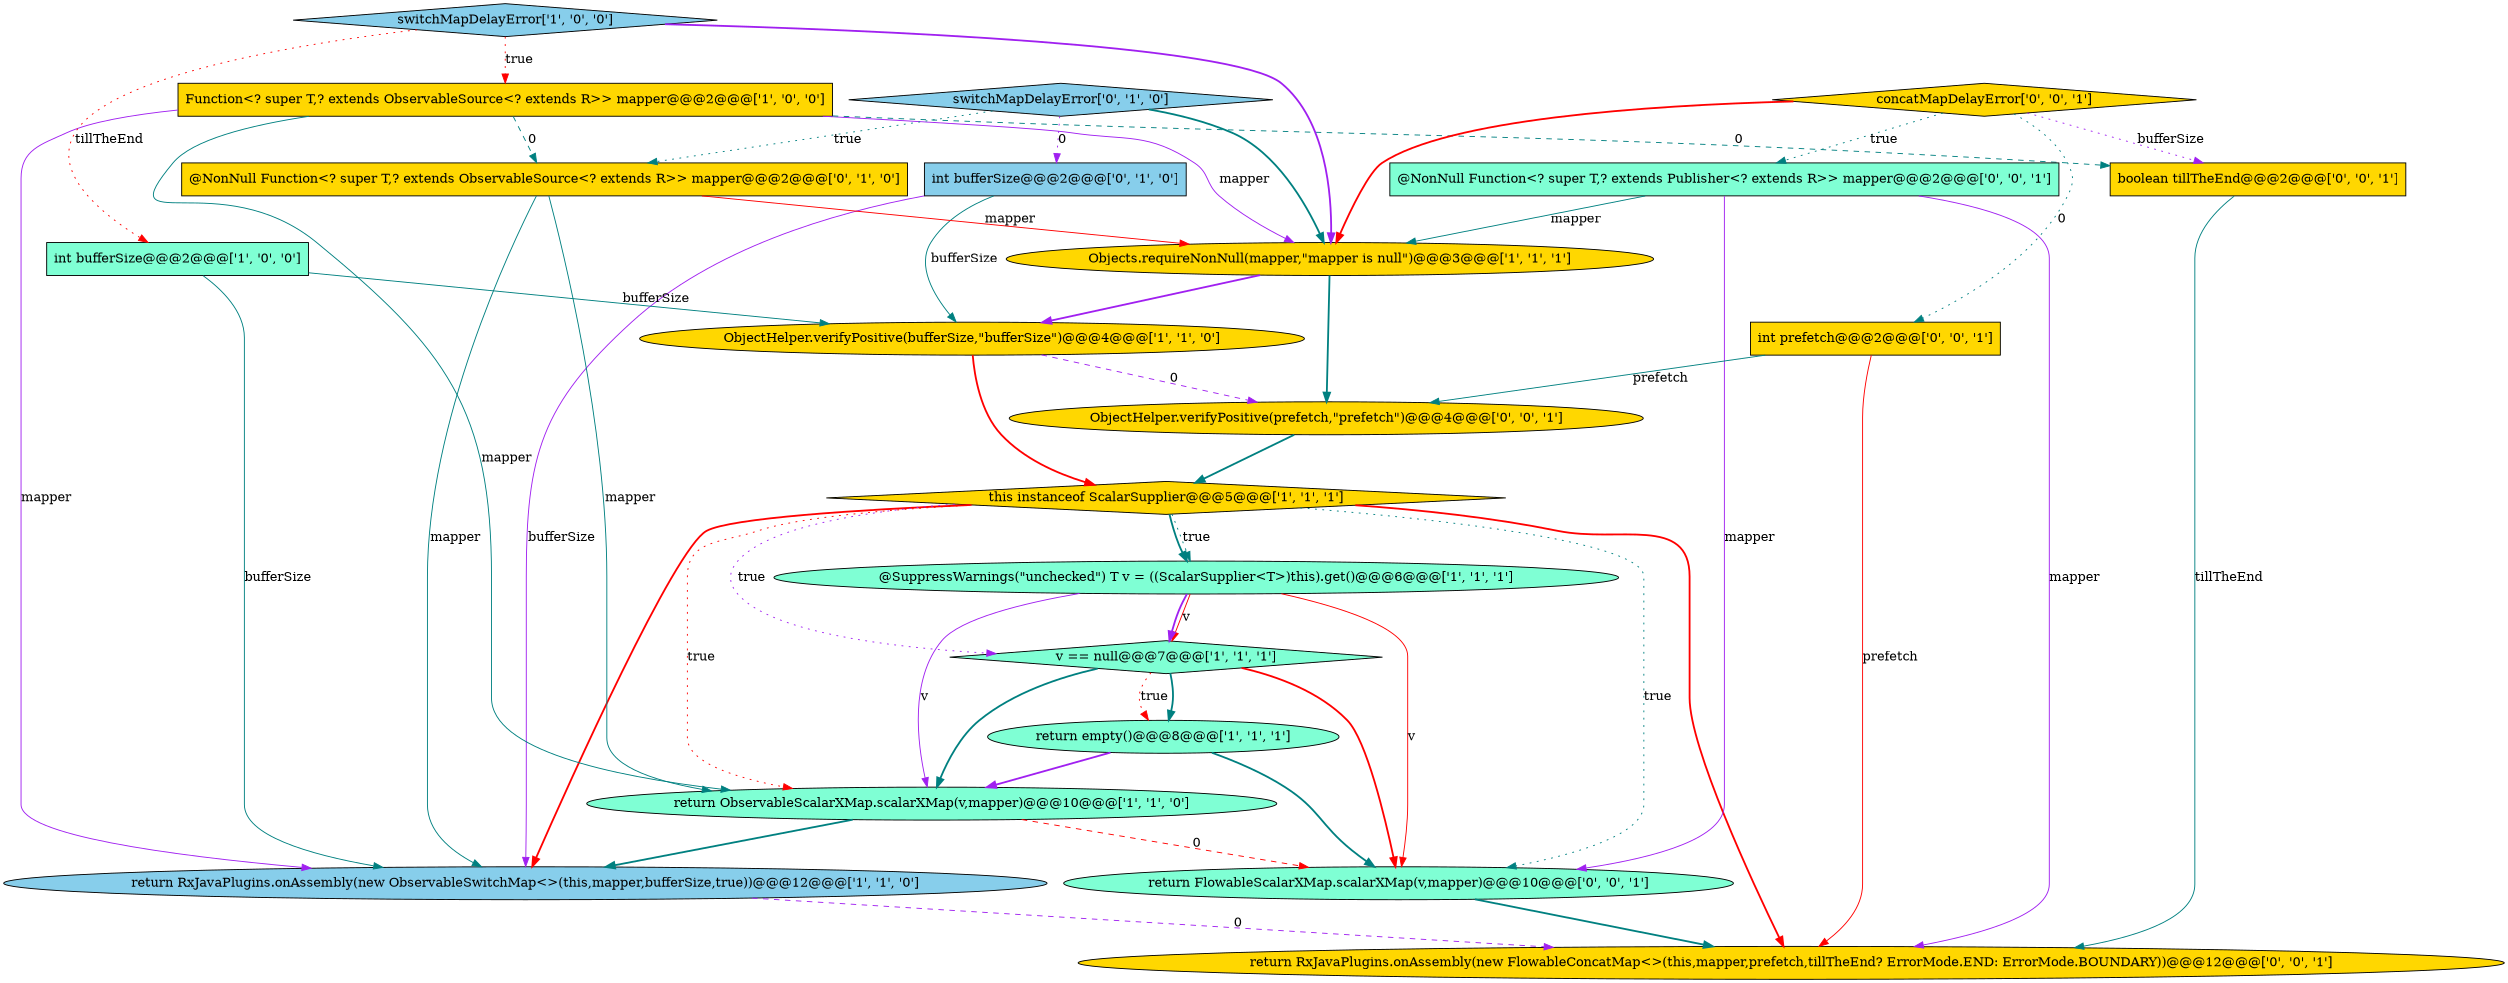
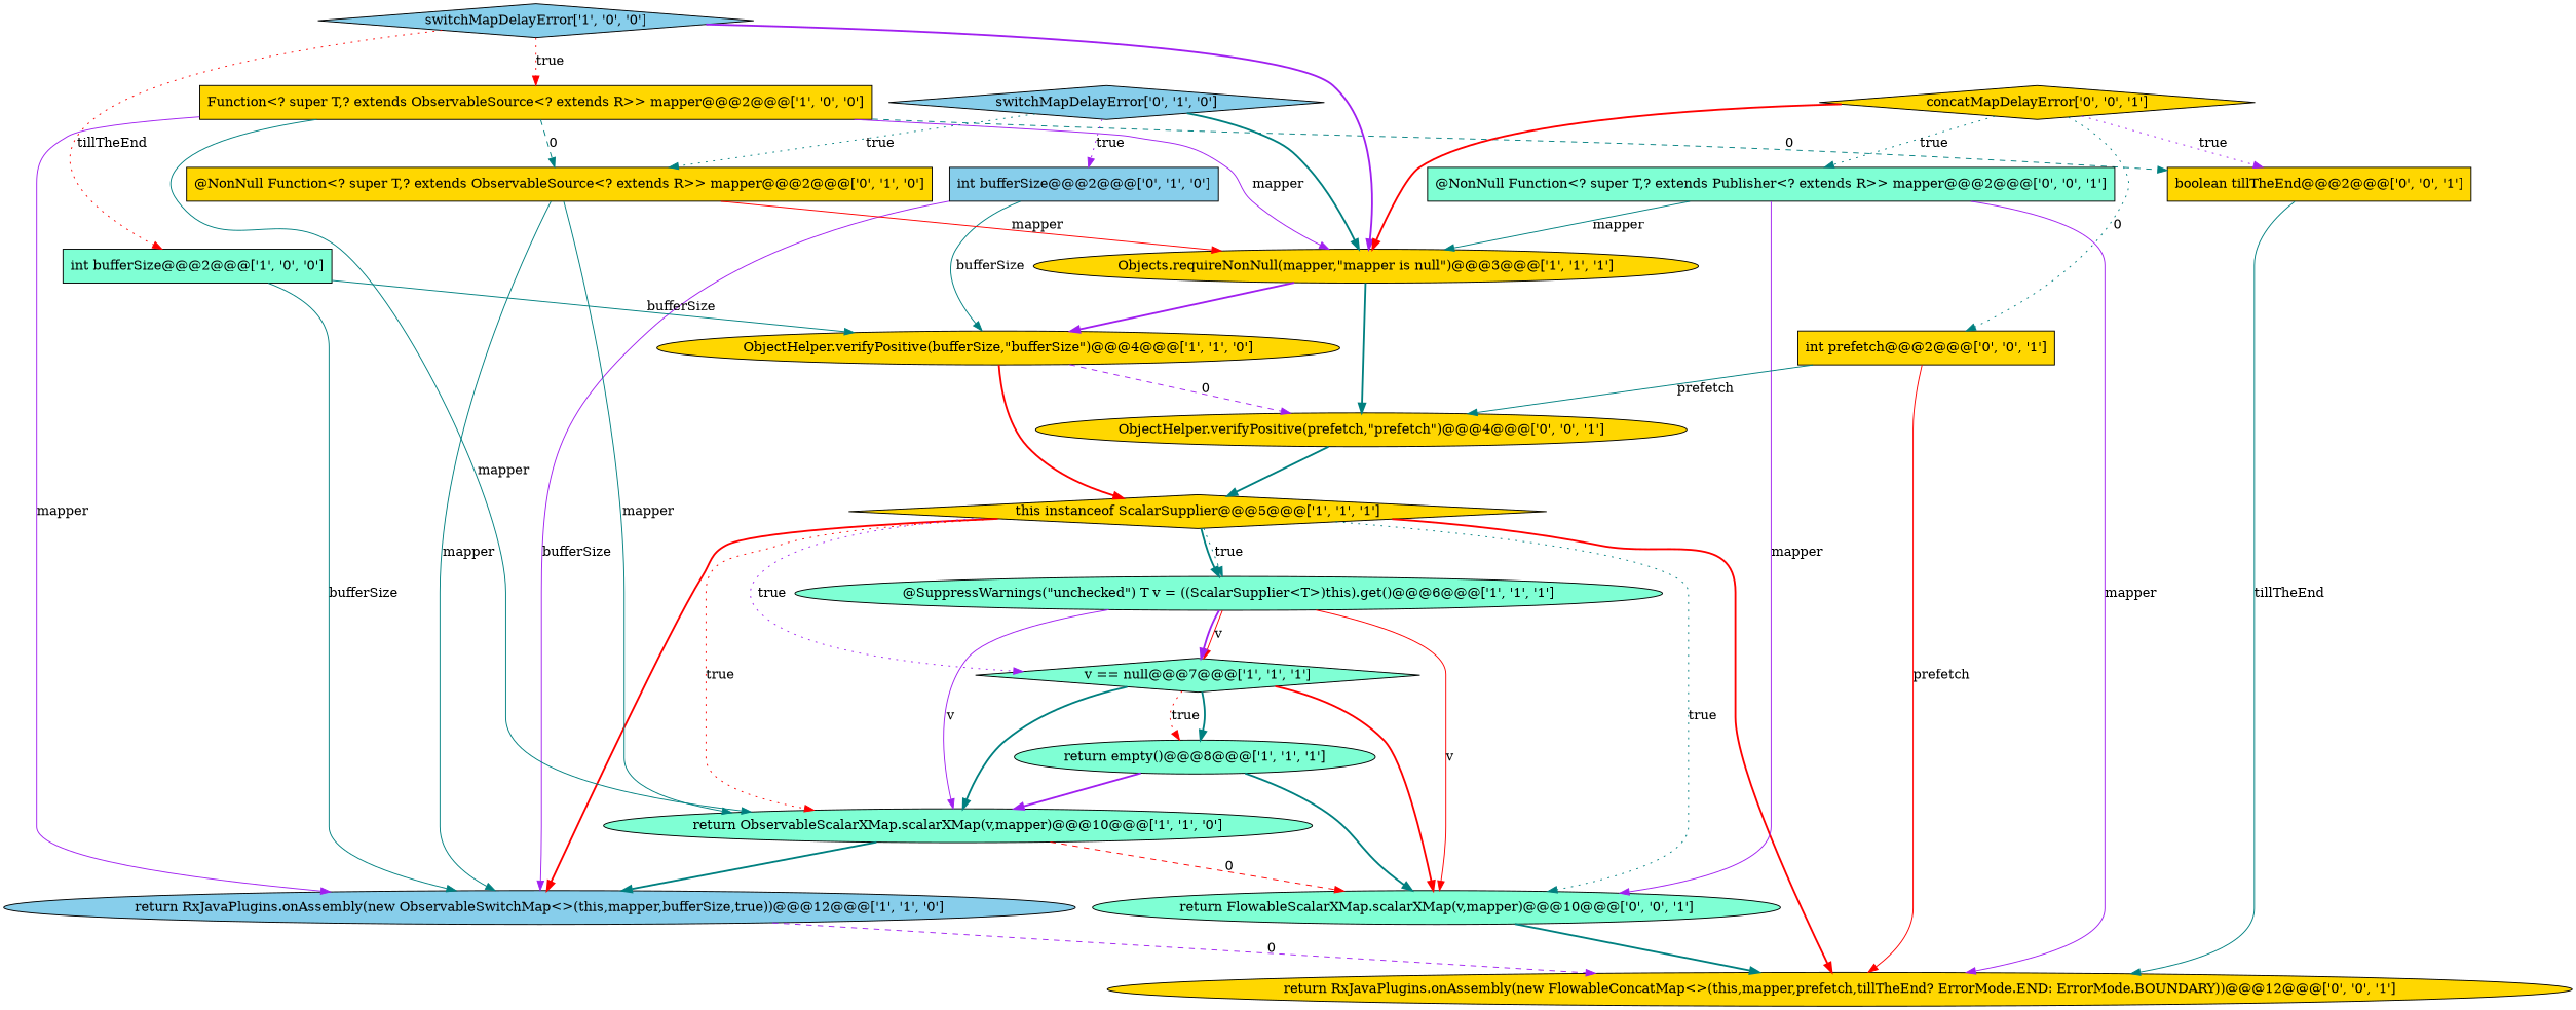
  digraph {
    node [fillcolor=gold shape=ellipse style=filled]
    edge [color=teal style=solid]
    n1 [fillcolor=skyblue label="int bufferSize@@@2@@@['0', '1', '0']" shape=box]
    n2 [label="ObjectHelper.verifyPositive(bufferSize,\"bufferSize\")@@@4@@@['1', '1', '0']"]
    n3 [fillcolor=skyblue label="return RxJavaPlugins.onAssembly(new ObservableSwitchMap<>(this,mapper,bufferSize,true))@@@12@@@['1', '1', '0']"]
    n4 [label="ObjectHelper.verifyPositive(prefetch,\"prefetch\")@@@4@@@['0', '0', '1']"]
    n5 [label="this instanceof ScalarSupplier@@@5@@@['1', '1', '1']" shape=diamond]
    n6 [label="return RxJavaPlugins.onAssembly(new FlowableConcatMap<>(this,mapper,prefetch,tillTheEnd? ErrorMode.END: ErrorMode.BOUNDARY))@@@12@@@['0', '0', '1']"]
    n7 [label="Function<? super T,? extends ObservableSource<? extends R>> mapper@@@2@@@['1', '0', '0']" shape=box]
    n8 [label="@NonNull Function<? super T,? extends ObservableSource<? extends R>> mapper@@@2@@@['0', '1', '0']" shape=box]
    n9 [label="Objects.requireNonNull(mapper,\"mapper is null\")@@@3@@@['1', '1', '1']"]
    n10 [label="boolean tillTheEnd@@@2@@@['0', '0', '1']" shape=box]
    n11 [fillcolor=aquamarine label="return ObservableScalarXMap.scalarXMap(v,mapper)@@@10@@@['1', '1', '0']"]
    n12 [fillcolor=aquamarine label="return FlowableScalarXMap.scalarXMap(v,mapper)@@@10@@@['0', '0', '1']"]
    n13 [fillcolor=aquamarine label="@SuppressWarnings(\"unchecked\") T v = ((ScalarSupplier<T>)this).get()@@@6@@@['1', '1', '1']"]
    n14 [fillcolor=aquamarine label="v == null@@@7@@@['1', '1', '1']" shape=diamond]
    n15 [fillcolor=aquamarine label="return empty()@@@8@@@['1', '1', '1']"]
    n16 [fillcolor=aquamarine label="@NonNull Function<? super T,? extends Publisher<? extends R>> mapper@@@2@@@['0', '0', '1']" shape=box]
    n17 [fillcolor=skyblue label="switchMapDelayError['1', '0', '0']" shape=diamond]
    n18 [fillcolor=aquamarine label="int bufferSize@@@2@@@['1', '0', '0']" shape=box]
    n19 [label="int prefetch@@@2@@@['0', '0', '1']" shape=box]
    n20 [label="concatMapDelayError['0', '0', '1']" shape=diamond]
    n21 [fillcolor=skyblue label="switchMapDelayError['0', '1', '0']" shape=diamond]
    n1 -> n2 [label=bufferSize]
    n1 -> n3 [color=purple label=bufferSize]
    n2 -> n4 [color=purple label=0 style=dashed]
    n2 -> n5 [color=red style=bold]
    n3 -> n6 [color=purple label=0 style=dashed]
    n4 -> n5 [style=bold]
    n5 -> n3 [color=red style=bold]
    n5 -> n6 [color=red style=bold]
    n5 -> n11 [color=red label=true style=dotted]
    n5 -> n12 [label=true style=dotted]
    n5 -> n13 [style=bold]
    n5 -> n13 [label=true style=dotted]
    n5 -> n14 [color=purple label=true style=dotted]
    n7 -> n3 [color=purple label=mapper]
    n7 -> n8 [label=0 style=dashed]
    n7 -> n9 [color=purple label=mapper]
    n7 -> n10 [label=0 style=dashed]
    n7 -> n11 [label=mapper]
    n8 -> n3 [label=mapper]
    n8 -> n9 [color=red label=mapper]
    n8 -> n11 [label=mapper]
    n9 -> n2 [color=purple style=bold]
    n9 -> n4 [style=bold]
    n10 -> n6 [label=tillTheEnd]
    n11 -> n3 [style=bold]
    n11 -> n12 [color=red label=0 style=dashed]
    n12 -> n6 [style=bold]
    n13 -> n11 [color=purple label=v]
    n13 -> n12 [color=red label=v]
    n13 -> n14 [color=red label=v]
    n13 -> n14 [color=purple style=bold]
    n14 -> n11 [style=bold]
    n14 -> n12 [color=red style=bold]
    n14 -> n15 [style=bold]
    n14 -> n15 [color=red label=true style=dotted]
    n15 -> n11 [color=purple style=bold]
    n15 -> n12 [style=bold]
    n16 -> n6 [color=purple label=mapper]
    n16 -> n9 [label=mapper]
    n16 -> n12 [color=purple label=mapper]
    n17 -> n7 [color=red label=true style=dotted]
    n17 -> n9 [color=purple style=bold]
    n17 -> n18 [color=red label=tillTheEnd style=dotted]
    n18 -> n2 [label=bufferSize]
    n18 -> n3 [label=bufferSize]
    n19 -> n4 [label=prefetch]
    n19 -> n6 [color=red label=prefetch]
    n20 -> n9 [color=red style=bold]
-   n20 -> n10 [color=purple label=bufferSize style=dotted]
+   n20 -> n10 [color=purple label=true style=dotted]
    n20 -> n16 [label=true style=dotted]
    n20 -> n19 [label=0 style=dotted]
-   n21 -> n1 [color=purple label=0 style=dotted]
+   n21 -> n1 [color=purple label=true style=dotted]
    n21 -> n8 [label=true style=dotted]
    n21 -> n9 [style=bold]
  }
